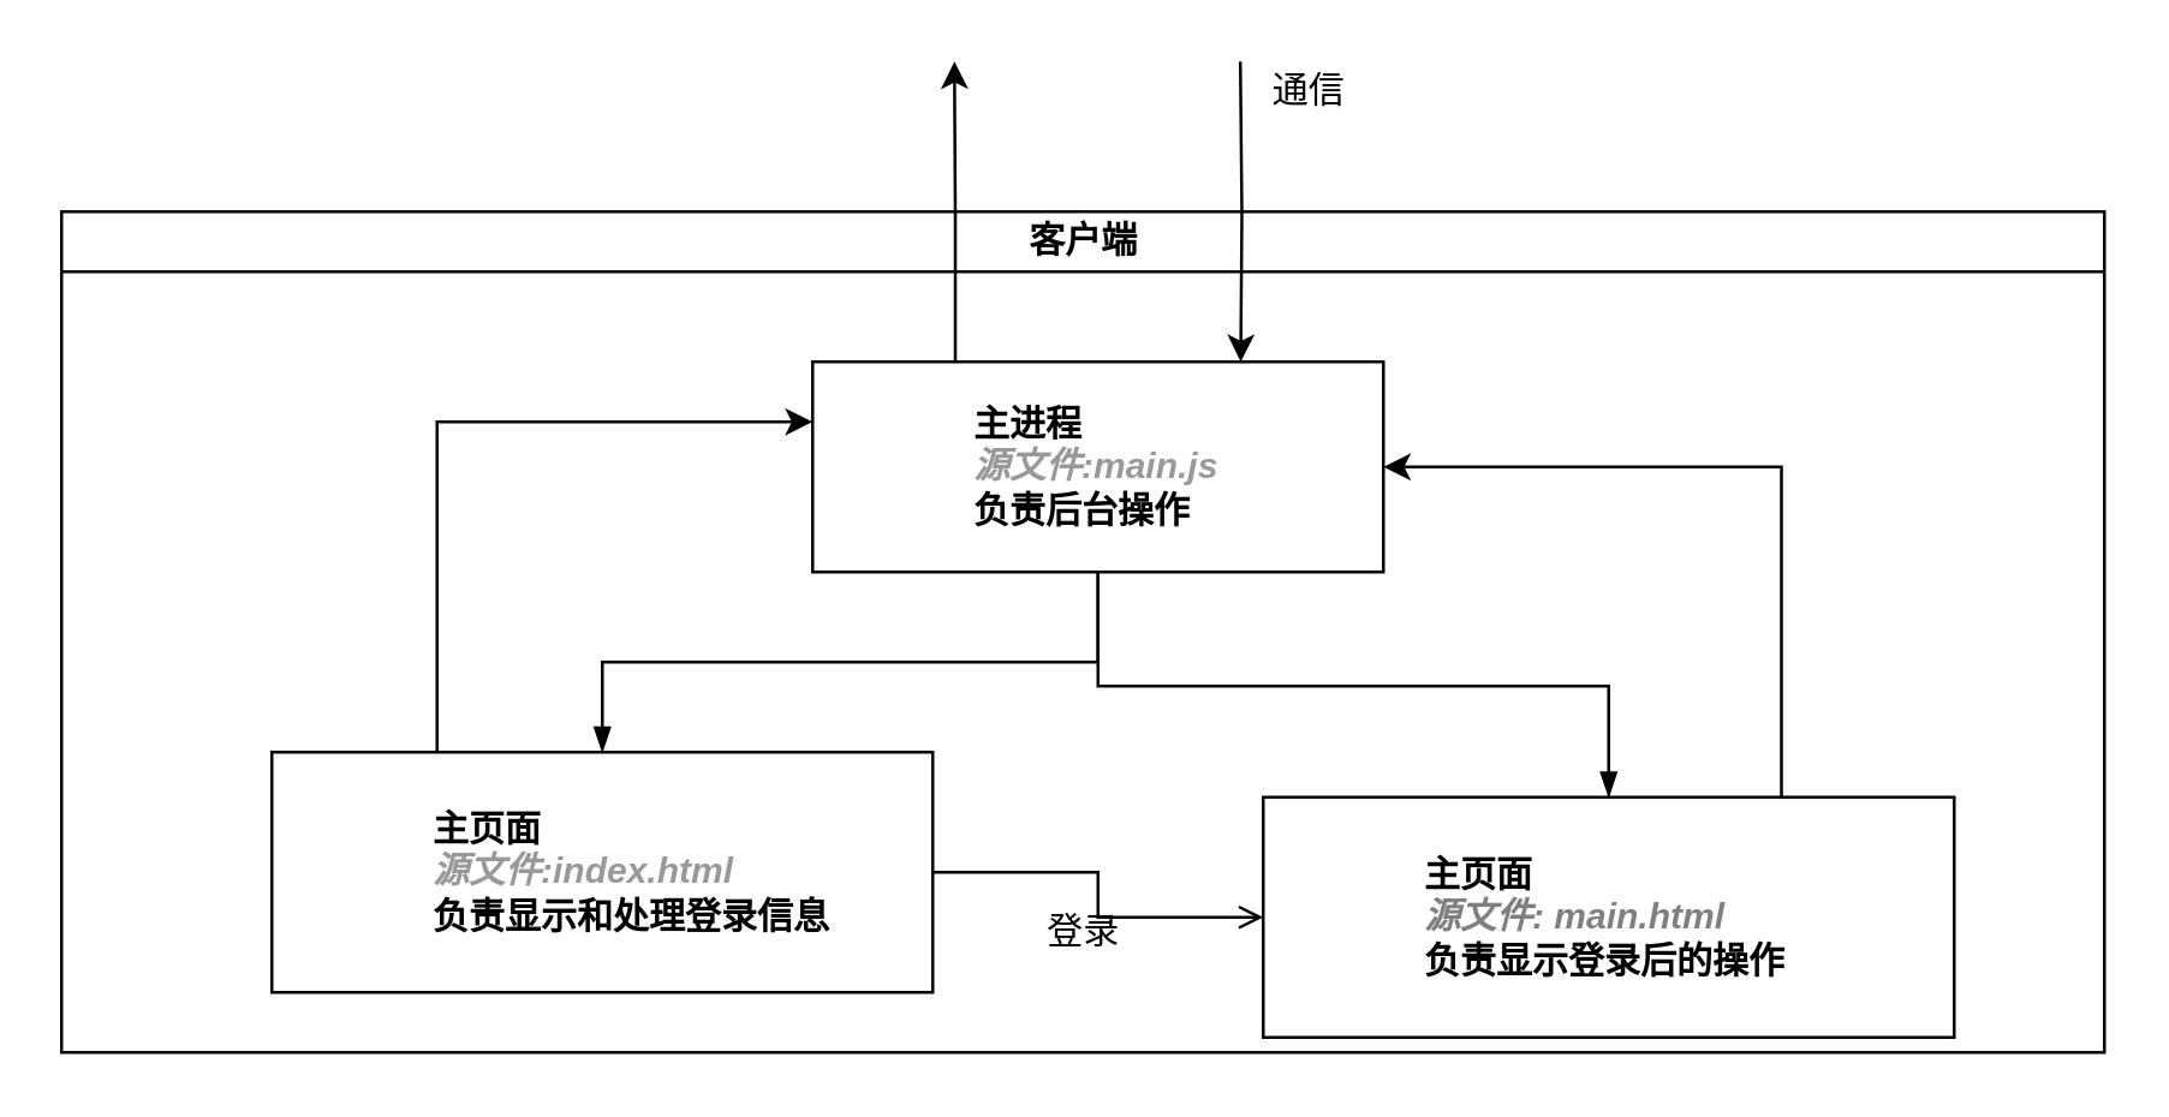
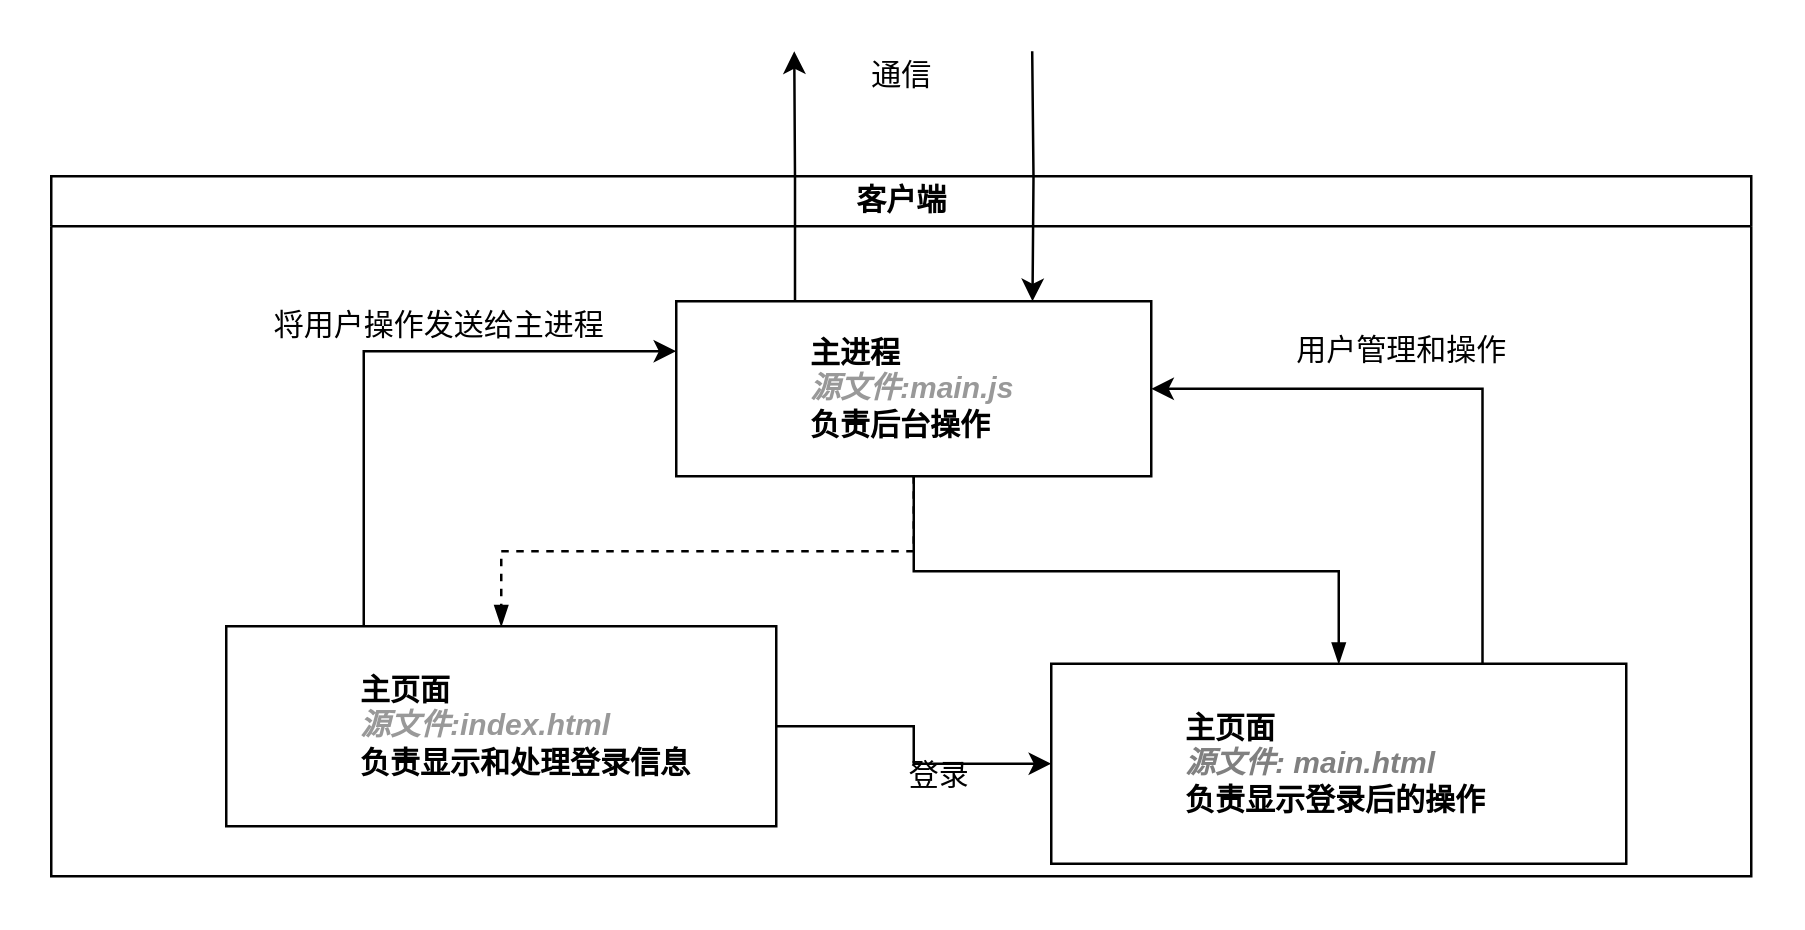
  <mxCell id="0" />
  <mxCell id="1" parent="0" />
  <mxCell id="2" value="客户端" style="swimlane;html=1;startSize=20;horizontal=1;containerType=tree;glass=0;" parent="1" vertex="1"><mxGeometry x="20" y="70" width="680" height="280" as="geometry" /></mxCell>
  <mxCell id="3" value="主进程&lt;br&gt;&lt;i&gt;&lt;font color=&quot;#999999&quot;&gt;源文件:main.js&lt;/font&gt;&lt;/i&gt;&lt;br&gt;负责后台操作" style="label;whiteSpace=wrap;html=1;rounded=0;glass=0;treeMoving=1;treeFolding=1;" parent="2" vertex="1"><mxGeometry x="250" y="50" width="190" height="70" as="geometry" /></mxCell>
- <mxCell id="4" value="" style="endArrow=blockThin;endFill=1;fontSize=11;edgeStyle=elbowEdgeStyle;elbow=vertical;rounded=0;" parent="2" source="3" target="7" edge="1"><mxGeometry relative="1" as="geometry" /></mxCell>
- <mxCell id="5" style="edgeStyle=orthogonalEdgeStyle;rounded=0;orthogonalLoop=1;jettySize=auto;html=1;exitX=1;exitY=0.5;exitDx=0;exitDy=0;entryX=0;entryY=0.5;entryDx=0;entryDy=0;endArrow=open;" edge="1" parent="2" source="7" target="10"><mxGeometry relative="1" as="geometry" /></mxCell>
+ <mxCell id="4" value="" style="endArrow=blockThin;endFill=1;fontSize=11;edgeStyle=elbowEdgeStyle;elbow=vertical;rounded=0;dashed=1;" parent="2" source="3" target="7" edge="1"><mxGeometry relative="1" as="geometry" /></mxCell>
+ <mxCell id="5" style="edgeStyle=orthogonalEdgeStyle;rounded=0;orthogonalLoop=1;jettySize=auto;html=1;exitX=1;exitY=0.5;exitDx=0;exitDy=0;entryX=0;entryY=0.5;entryDx=0;entryDy=0;" edge="1" parent="2" source="7" target="10"><mxGeometry relative="1" as="geometry" /></mxCell>
  <mxCell id="6" style="edgeStyle=orthogonalEdgeStyle;rounded=0;orthogonalLoop=1;jettySize=auto;html=1;exitX=0.25;exitY=0;exitDx=0;exitDy=0;" edge="1" parent="2" source="7"><mxGeometry relative="1" as="geometry"><mxPoint x="250" y="70" as="targetPoint" /><Array as="points"><mxPoint x="125" y="70" /><mxPoint x="250" y="70" /></Array></mxGeometry></mxCell>
  <mxCell id="7" value="主页面&lt;br&gt;&lt;i&gt;&lt;font color=&quot;#999999&quot;&gt;源文件:index.html&lt;/font&gt;&lt;/i&gt;&lt;br&gt;负责显示和处理登录信息" style="label;whiteSpace=wrap;html=1;rounded=0;glass=0;treeFolding=1;treeMoving=1;" parent="2" vertex="1"><mxGeometry x="70" y="180" width="220" height="80" as="geometry" /></mxCell>
  <mxCell id="8" value="" style="endArrow=blockThin;endFill=1;fontSize=11;edgeStyle=elbowEdgeStyle;elbow=vertical;rounded=0;" parent="2" source="3" target="10" edge="1"><mxGeometry relative="1" as="geometry" /></mxCell>
  <mxCell id="9" style="edgeStyle=orthogonalEdgeStyle;rounded=0;orthogonalLoop=1;jettySize=auto;html=1;exitX=0.75;exitY=0;exitDx=0;exitDy=0;entryX=1;entryY=0.5;entryDx=0;entryDy=0;" edge="1" parent="2" source="10" target="3"><mxGeometry relative="1" as="geometry" /></mxCell>
  <mxCell id="10" value="主页面&lt;br&gt;&lt;font color=&quot;#808080&quot;&gt;&lt;i&gt;源文件: main.html&lt;/i&gt;&lt;/font&gt;&lt;br&gt;负责显示登录后的操作" style="label;whiteSpace=wrap;html=1;rounded=0;glass=0;" parent="2" vertex="1"><mxGeometry x="400" y="195" width="230" height="80" as="geometry" /></mxCell>
- <mxCell id="13" value="登录" style="text;html=1;align=center;verticalAlign=middle;resizable=0;points=[];autosize=1;" vertex="1" parent="1"><mxGeometry x="340" y="300" width="40" height="20" as="geometry" /></mxCell>
+ <mxCell id="11" value="将用户操作发送给主进程" style="text;html=1;align=center;verticalAlign=middle;resizable=0;points=[];autosize=1;" vertex="1" parent="2"><mxGeometry x="80" y="50" width="150" height="20" as="geometry" /></mxCell>
+ <mxCell id="12" value="用户管理和操作" style="text;html=1;align=center;verticalAlign=middle;resizable=0;points=[];autosize=1;" vertex="1" parent="2"><mxGeometry x="490" y="60" width="100" height="20" as="geometry" /></mxCell>
+ <mxCell id="13" value="登录" style="text;html=1;align=center;verticalAlign=middle;resizable=0;points=[];autosize=1;" vertex="1" parent="1"><mxGeometry x="355" y="300" width="40" height="20" as="geometry" /></mxCell>
  <mxCell id="14" style="edgeStyle=orthogonalEdgeStyle;rounded=0;orthogonalLoop=1;jettySize=auto;html=1;exitX=0.25;exitY=0;exitDx=0;exitDy=0;" edge="1" parent="1" source="3"><mxGeometry relative="1" as="geometry"><mxPoint x="317.207" y="20" as="targetPoint" /></mxGeometry></mxCell>
  <mxCell id="15" style="edgeStyle=orthogonalEdgeStyle;rounded=0;orthogonalLoop=1;jettySize=auto;html=1;exitX=0.75;exitY=0;exitDx=0;exitDy=0;entryX=0.75;entryY=0;entryDx=0;entryDy=0;" edge="1" parent="1" target="3"><mxGeometry relative="1" as="geometry"><mxPoint x="412.379" y="20" as="sourcePoint" /></mxGeometry></mxCell>
- <mxCell id="16" value="通信" style="text;html=1;align=center;verticalAlign=middle;resizable=0;points=[];autosize=1;" vertex="1" parent="1"><mxGeometry x="415" y="20" width="40" height="20" as="geometry" /></mxCell>
+ <mxCell id="16" value="通信" style="text;html=1;align=center;verticalAlign=middle;resizable=0;points=[];autosize=1;" vertex="1" parent="1"><mxGeometry x="340" y="20" width="40" height="20" as="geometry" /></mxCell>
